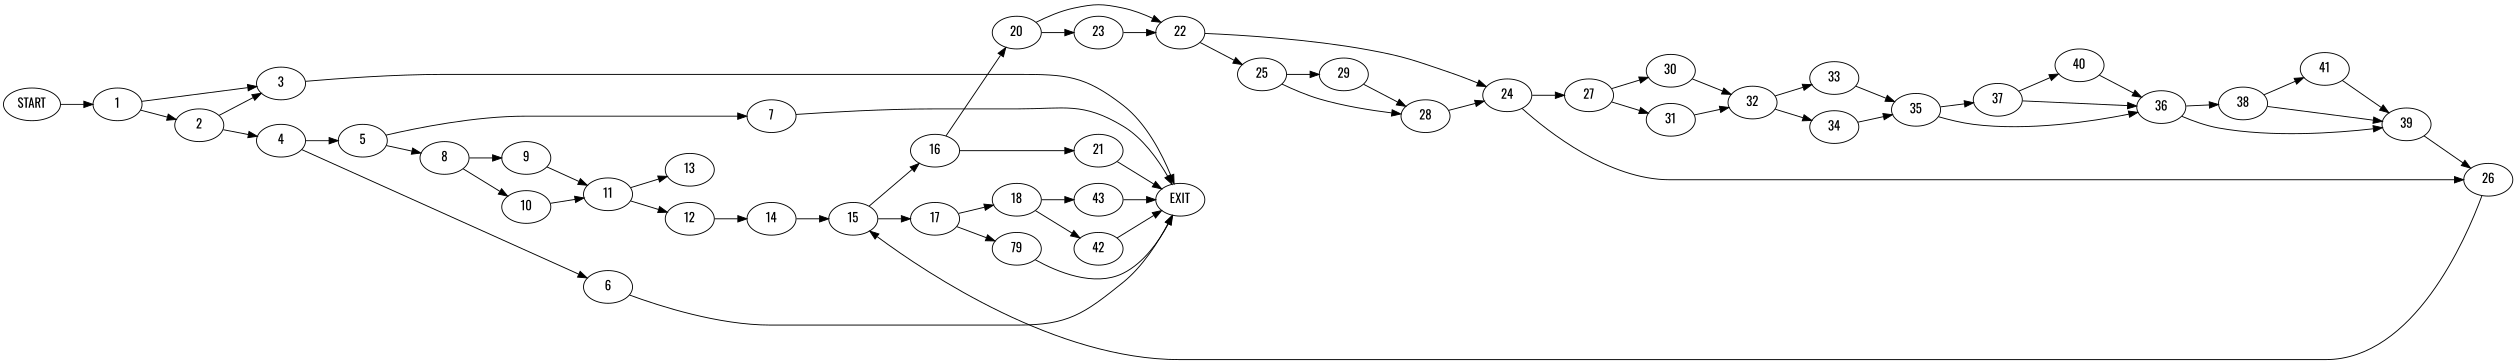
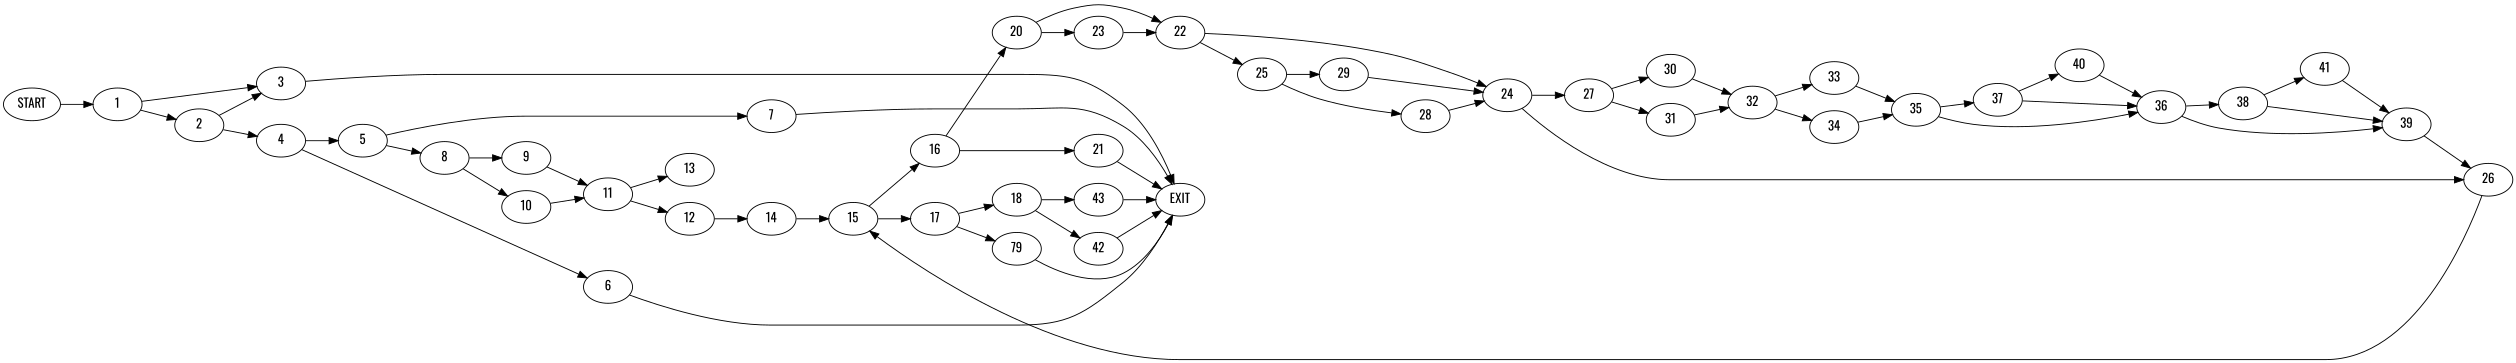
  digraph {
    fontname=Oswald
    rankdir=LR
    node [fontname=Oswald]
    edge [fontname=Oswald]
    n1 [label=START]
    1
    2
    3
    n5 [label=EXIT]
    4
    5
    6
    7
    8
    9
    10
    11
    12
    13
    14
    15
    16
    17
    20
    21
    18
    n23 [label=79]
    22
    23
    42
    43
    24
    25
    26
    27
    28
    29
    30
    31
    32
    33
    34
    35
    36
    37
    38
    39
    40
    41
    n1 -> 1
    1 -> 2
    1 -> 3
    2 -> 3
    2 -> 4
    3 -> n5
    4 -> 5
    4 -> 6
    5 -> 7
    5 -> 8
    6 -> n5
    7 -> n5
    8 -> 9
    8 -> 10
    9 -> 11
    10 -> 11
    11 -> 12
    11 -> 13
    12 -> 14
    14 -> 15
    15 -> 16
    15 -> 17
    16 -> 20
    16 -> 21
    17 -> 18
    17 -> n23
    20 -> 22
    20 -> 23
    21 -> n5
    18 -> 42
    18 -> 43
    n23 -> n5
    22 -> 24
    22 -> 25
    23 -> 22
    42 -> n5
    43 -> n5
    24 -> 26
    24 -> 27
    25 -> 28
    25 -> 29
    26 -> 15
    27 -> 30
    27 -> 31
    28 -> 24
-   29 -> 28
+   29 -> 24
    30 -> 32
    31 -> 32
    32 -> 33
    32 -> 34
    33 -> 35
    34 -> 35
    35 -> 36
    35 -> 37
    36 -> 38
    36 -> 39
    37 -> 36
    37 -> 40
    38 -> 39
    38 -> 41
    39 -> 26
    40 -> 36
    41 -> 39
  }
